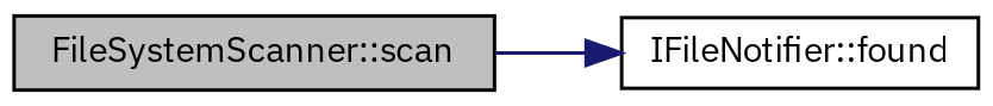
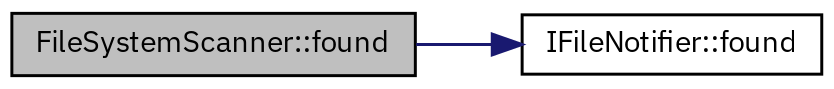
  digraph {
    rankdir=LR
    fontname="IBM Plex Sans"
    node [color=black fontname="IBM Plex Sans" fontsize=10 shape=record style=filled]
-   n1 [fillcolor=grey75 fontcolor=black height=0.2 label="FileSystemScanner::scan" width=0.4]
+   n1 [fillcolor=grey75 fontcolor=black height=0.2 label="FileSystemScanner::found" width=0.4]
    n2 [fillcolor=white height=0.2 label="IFileNotifier::found" width=0.4]
    n1 -> n2 [color=midnightblue fontname="IBM Plex Sans" fontsize=10 labelfontname=Helvetica labelfontsize=10 style=solid]
  }
